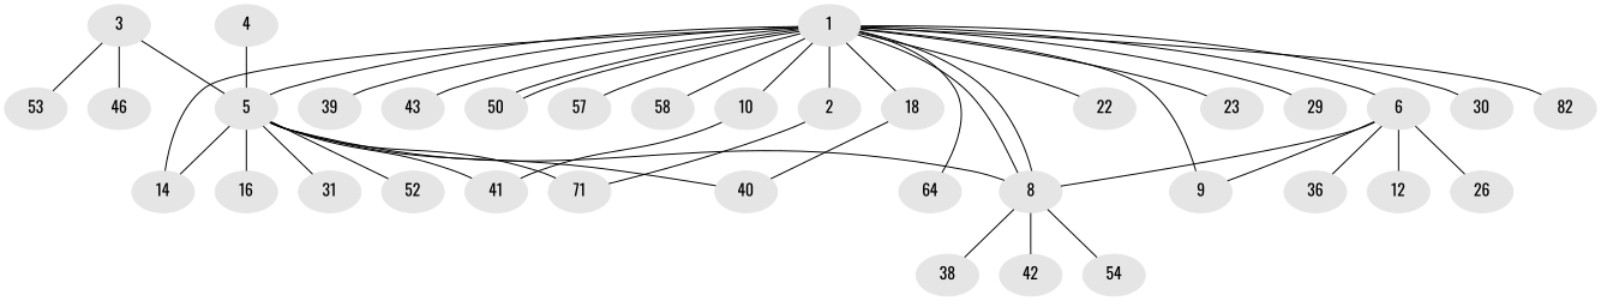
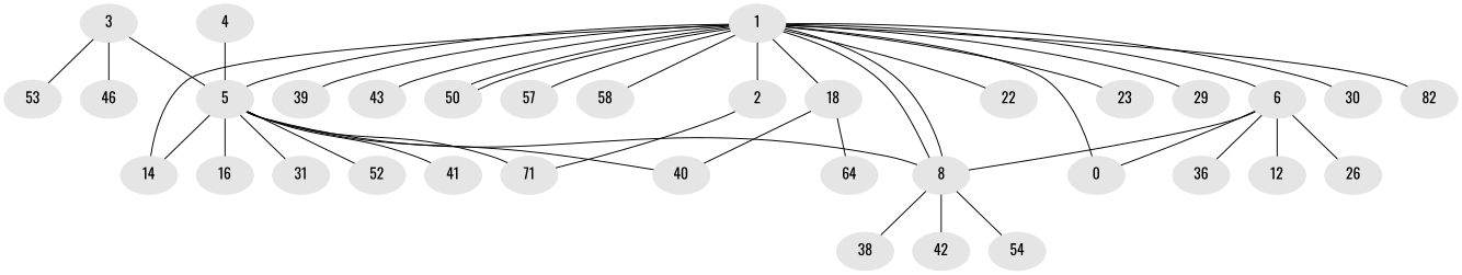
  graph {
    fontname=Oswald
    node [color=gray90 fontname=Oswald style=filled]
    edge [fontname=Oswald]
    1
    2
    5 [super="+34+7+24+13"]
    6 [super="+19+20+17+60"]
    8 [super="+56+69+45+21+11"]
-   9
-   10
+   9 [label=0]
    14 [super="+28"]
    18 [super="+35+68"]
    22
    23
    29
    30
    n14 [label=82]
    39
    43 [super="+62+65"]
    50
    57
    58
    64
    71
    3 [super="+37"]
    n23 [label=53]
    46
    4 [super="+61"]
    16 [super="+66+74"]
    31
    40
    41 [super="+59"]
    52
    12
    26
    36
    38
    42 [super="+73"]
    54
    1 -- 2
    1 -- 5 [weight=3]
    1 -- 6
    1 -- 8
    1 -- 8
    1 -- 9
-   1 -- 10
    1 -- 14 [weight=2]
    1 -- 18 [weight=2]
    1 -- 22
    1 -- 23
    1 -- 29
    1 -- 30
    1 -- n14
    1 -- 39
    1 -- 43
    1 -- 50
    1 -- 50
    1 -- 57
    1 -- 58
-   1 -- 64
+   18 -- 64
    2 -- 71
    5 -- 8
    5 -- 14
    5 -- 71 [weight=2]
    5 -- 16
    5 -- 31
    5 -- 40
    5 -- 41
    5 -- 52
    6 -- 8
    6 -- 9
    6 -- 12
    6 -- 26
    6 -- 36
    8 -- 38
    8 -- 42 [weight=2]
    8 -- 54
-   10 -- 41
    18 -- 40
    3 -- 5
    3 -- n23
    3 -- 46
    4 -- 5
  }
